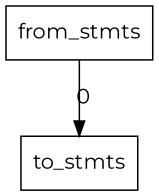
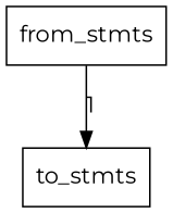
  digraph {
    rankdir=TB
    fontname=Montserrat
    node [fillcolor=white shape=box style=filled fontname=Montserrat]
    n1 [label=<from_stmts>]
    n2 [label=<to_stmts>]
-   n1 -> n2 [label=0 fontname=Montserrat]
+   n1 -> n2 [label=1 fontname=Montserrat]
  }
